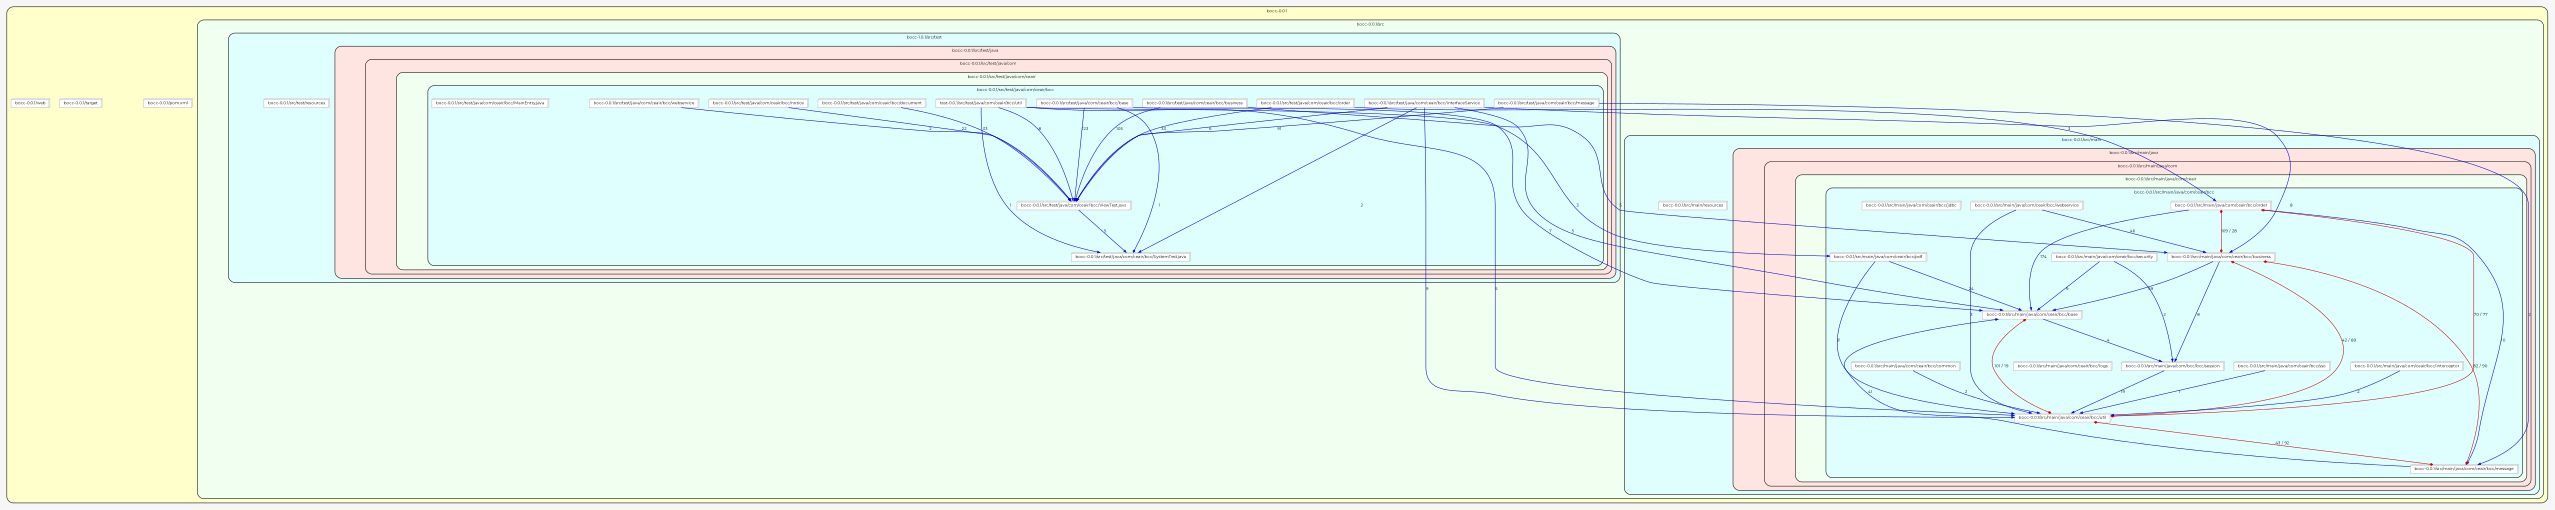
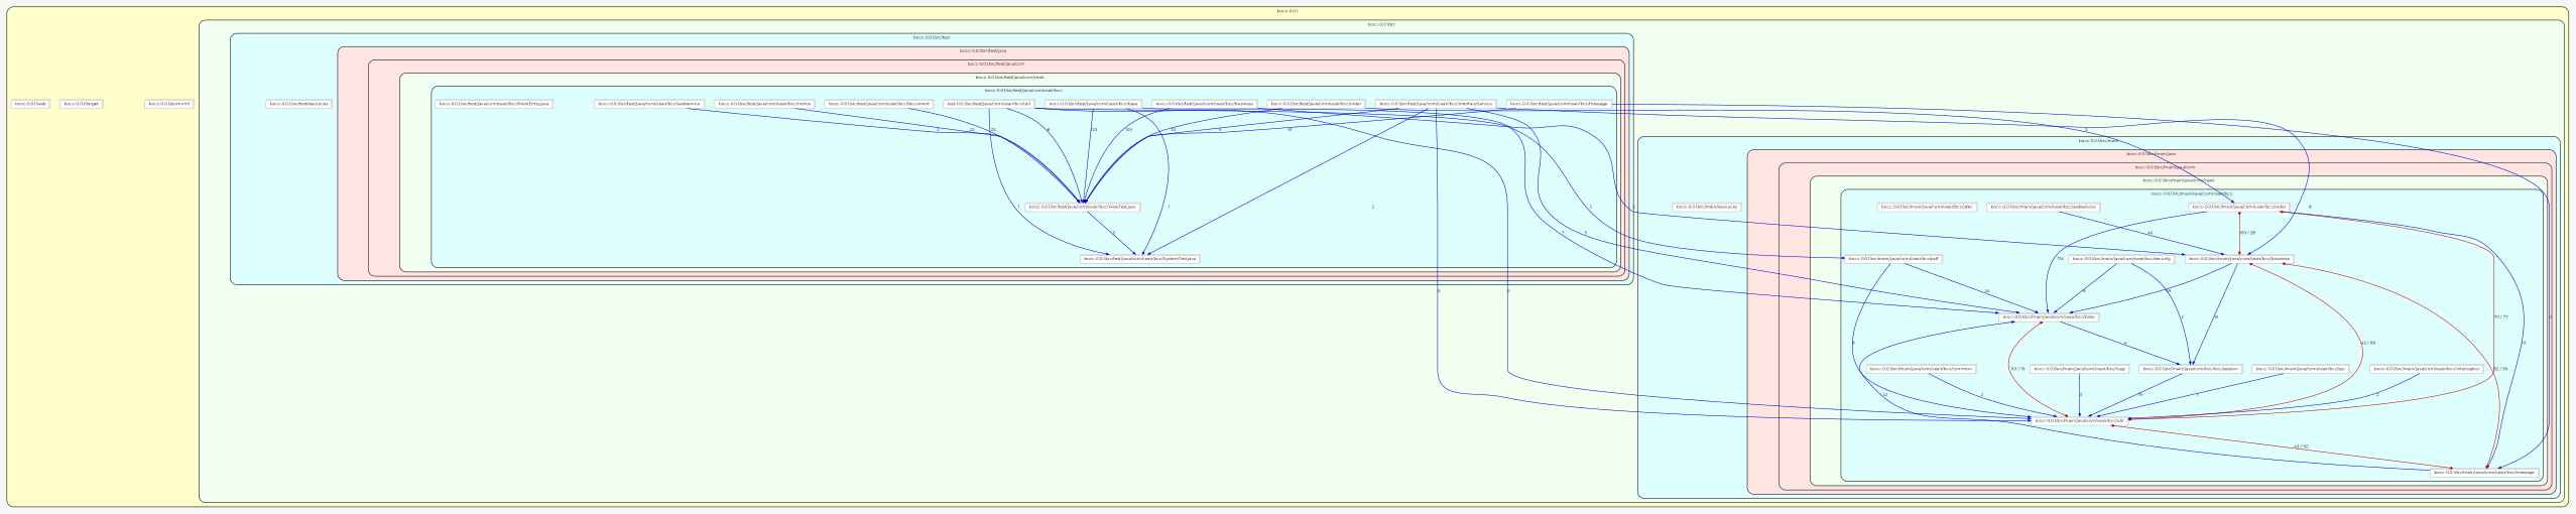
  digraph {
    bgcolor="#F6F6F6"
    compound=true
    fillcolor="#FFFFCC"
    fontname=Montserrat
    fontsize=8
    pack=true
    packmode=clust
    rankdir=TB
    ranksep=1.0
    style="rounded,filled"
    node [color="#bebebe" compound=true fillcolor="#ffffff" fixedsize=false fontname=Montserrat fontsize=8 node_initialized=no shape=box3d style=filled]
    edge [arrowhead=normal arrowsize=0.5 arrowtail=none color="#0000cd" compound=true dir=forward fontcolor=black fontname=Montserrat fontsize=8]
    n1 [height=0.0 label="bocc-0.0.1/src/test/java/com/ceair/bcc/SystemTest.java" width=0.0]
    n2 [height=0.0 label="bocc-0.0.1/src/test/java/com/ceair/bcc/ViewTest.java" width=0.0]
    n3 [height=0.0 label="bocc-0.0.1/src/test/java/com/ceair/bcc/document" width=0.0]
    n4 [height=0.0 label="bocc-0.0.1/src/test/java/com/ceair/bcc/business" width=0.0]
    n5 [height=0.0 label="bocc-0.0.1/src/test/java/com/ceair/bcc/base" width=0.0]
    n6 [height=0.0 label="bocc-0.0.1/src/test/java/com/ceair/bcc/interfaceService" width=0.0]
    n7 [height=0.0 label="test-0.0.1/src/test/java/com/ceair/bcc/util" width=0.0]
    n8 [height=0.0 label="bocc-0.0.1/src/test/java/com/ceair/bcc/message" width=0.0]
    n9 [height=0.0 label="bocc-0.0.1/src/test/java/com/ceair/bcc/order" width=0.0]
    n10 [height=0.0 label="bocc-0.0.1/src/test/java/com/ceair/bcc/notice" width=0.0]
    n11 [height=0.0 label="bocc-0.0.1/src/test/java/com/ceair/bcc/webservice" width=0.0]
    __N37 [color=grey fillcolor=white height=0.0 shape=none style="invis,none" width=0.0]
    n13 [height=0.0 label="bocc-0.0.1/src/test/java/com/ceair/bcc/MainEntry.java" width=0.0]
    __N50 [color=grey fillcolor=white height=0.0 shape=none style="invis,none" width=0.0]
    __N36 [color=grey fillcolor=white height=0.0 shape=none style="invis,none" width=0.0]
    __N41 [color=grey fillcolor=white height=0.0 shape=none style="invis,none" width=0.0]
    n17 [height=0.0 label="bocc-0.0.1/src/test/resources" width=0.0]
    __N53 [color=grey fillcolor=white height=0.0 shape=none style="invis,none" width=0.0]
    n19 [height=0.0 label="bocc-0.0.1/src/main/java/com/ceair/bcc/order" width=0.0]
    n20 [height=0.0 label="bocc-0.0.1/src/main/java/com/ceair/bcc/business" width=0.0]
    n21 [height=0.0 label="bocc-0.0.1/src/main/java/com/ceair/bcc/base" width=0.0]
    n22 [height=0.0 label="bocc-0.0.1/src/main/java/com/ceair/bcc/message" width=0.0]
    n23 [height=0.0 label="bocc-0.0.1/src/main/java/com/ceair/bcc/util" width=0.0]
    n24 [height=0.0 label="bocc-0.0.1/src/main/java/com/bcc/bcc/session" width=0.0]
    n25 [height=0.0 label="bocc-0.0.1/src/main/java/com/ceair/bcc/common" width=0.0]
    n26 [height=0.0 label="bocc-0.0.1/src/main/java/com/ceair/bcc/security" width=0.0]
    n27 [height=0.0 label="bocc-0.0.1/src/main/java/com/ceair/bcc/interceptor" width=0.0]
    n28 [height=0.0 label="bocc-0.0.1/src/main/java/com/ceair/bcc/pdf" width=0.0]
    n29 [height=0.0 label="bocc-0.0.1/src/main/java/com/ceair/bcc/sso" width=0.0]
    n30 [height=0.0 label="bocc-0.0.1/src/main/java/com/ceair/bcc/webservice" width=0.0]
    n31 [height=0.0 label="bocc-0.0.1/src/main/java/com/ceair/bcc/logs" width=0.0]
    n32 [height=0.0 label="bocc-0.0.1/src/main/java/com/ceair/bcc/jdbc" width=0.0]
    __N46 [color=grey fillcolor=white height=0.0 shape=none style="invis,none" width=0.0]
    __N55 [color=grey fillcolor=white height=0.0 shape=none style="invis,none" width=0.0]
    __N47 [color=grey fillcolor=white height=0.0 shape=none style="invis,none" width=0.0]
    __N48 [color=grey fillcolor=white height=0.0 shape=none style="invis,none" width=0.0]
    n37 [height=0.0 label="bocc-0.0.1/src/main/resources" width=0.0]
    __N51 [color=grey fillcolor=white height=0.0 shape=none style="invis,none" width=0.0]
    __N54 [color=grey fillcolor=white height=0.0 shape=none style="invis,none" width=0.0]
    n40 [height=0.0 label="bocc-0.0.1/pom.xml" width=0.0]
    __N44 [color=grey fillcolor=white height=0.0 shape=none style="invis,none" width=0.0]
    n42 [height=0.0 label="bocc-0.0.1/target" width=0.0]
    n43 [height=0.0 label="bocc-0.0.1/web" width=0.0]
    subgraph cluster_1 {
      label="bocc-0.0.1"
      n40
      __N44
      n42
      n43
      subgraph cluster_2 {
        fillcolor="#F0FFF0"
        label="bocc-0.0.1/src"
        __N54
        subgraph cluster_3 {
          fillcolor="#DFFFFF"
-         label="bocc-1.0.1/src/test"
+         label="bocc-0.0.1/src/test"
          n17
          __N53
          subgraph cluster_4 {
            fillcolor="#FFE5E2"
            label="bocc-0.0.1/src/test/java"
            __N41
            subgraph cluster_5 {
              fillcolor="#FFE5E2"
              label="bocc-0.0.1/src/test/java/com"
              __N36
              subgraph cluster_6 {
                fillcolor="#F0FFF0"
                label="bocc-0.0.1/src/test/java/com/ceair"
                __N50
                subgraph cluster_7 {
                  fillcolor="#DFFFFF"
                  label="bocc-0.0.1/src/test/java/com/ceair/bcc"
                  n1
                  n2
                  n3
                  n4
                  n5
                  n6
                  n7
                  n8
                  n9
                  n10
                  n11
                  __N37
                  n13
                }
              }
            }
          }
        }
        subgraph cluster_8 {
          fillcolor="#DFFFFF"
          label="bocc-0.0.1/src/main"
          n37
          __N51
          subgraph cluster_9 {
            fillcolor="#FFE5E2"
            label="bocc-0.0.1/src/main/java"
            __N48
            subgraph cluster_10 {
              fillcolor="#FFE5E2"
              label="bocc-0.0.1/src/main/java/com"
              __N47
              subgraph cluster_11 {
                fillcolor="#F0FFF0"
                label="bocc-0.0.1/src/main/java/com/ceair"
                __N55
                subgraph cluster_12 {
                  fillcolor="#DFFFFF"
                  label="bocc-0.0.1/src/main/java/com/ceair/bcc"
                  n19
                  n20
                  n21
                  n22
                  n23
                  n24
                  n25
                  n26
                  n27
                  n28
                  n29
                  n30
                  n31
                  n32
                  __N46
                }
              }
            }
          }
        }
      }
    }
    n2 -> n1 [label=5]
    n3 -> n2 [label=33]
    n4 -> n2 [label=105]
    n4 -> n20 [label=5]
    n5 -> n1 [arrowhead=diamond label=1]
    n5 -> n2 [label=123]
    n5 -> n21 [label=7]
    n6 -> n1 [label=2]
    n6 -> n2 [label=6]
    n6 -> n20 [label=8]
    n6 -> n21 [label=5]
    n6 -> n23 [label=9]
    n7 -> n1 [label=1]
    n7 -> n2 [label=8]
    n7 -> n23 [label=5]
    n7 -> n28 [label=3]
    n8 -> n2 [label=91]
    n8 -> n22 [label=2]
    n9 -> n2 [label=33]
    n9 -> n19 [label=3]
    n10 -> n2 [label=22]
    n11 -> n2 [label=2]
    n19 -> n20 [arrowhead=diamond arrowtail=diamond color="#cd0000" dir=both label="109 / 28"]
    n19 -> n21 [label=174]
    n19 -> n22 [label=10]
    n20 -> n21 [label=59]
    n20 -> n22 [arrowhead=diamond arrowtail=diamond color="#cd0000" dir=both label="82 / 90"]
    n20 -> n24 [label=8]
    n21 -> n24 [label=4]
    n22 -> n21 [label=41]
    n23 -> n19 [arrowhead=diamond arrowtail=diamond color="#cd0000" dir=both label="70 / 77"]
    n23 -> n20 [arrowhead=diamond arrowtail=diamond color="#cd0000" dir=both label="42 / 89"]
    n23 -> n21 [arrowhead=diamond arrowtail=diamond color="#cd0000" dir=both label="101 / 19"]
    n23 -> n22 [arrowhead=diamond arrowtail=diamond color="#cd0000" dir=both label="43 / 92"]
    n24 -> n23 [label=19]
    n25 -> n23 [label=2]
    n26 -> n21 [label=9]
    n26 -> n24 [label=2]
    n27 -> n23 [label=2]
    n28 -> n21 [label=24]
    n28 -> n23 [label=91]
    n29 -> n23 [label=1]
    n30 -> n20 [label=46]
-   n30 -> n23 [label=3]
+   n31 -> n23 [label=3]
  }
